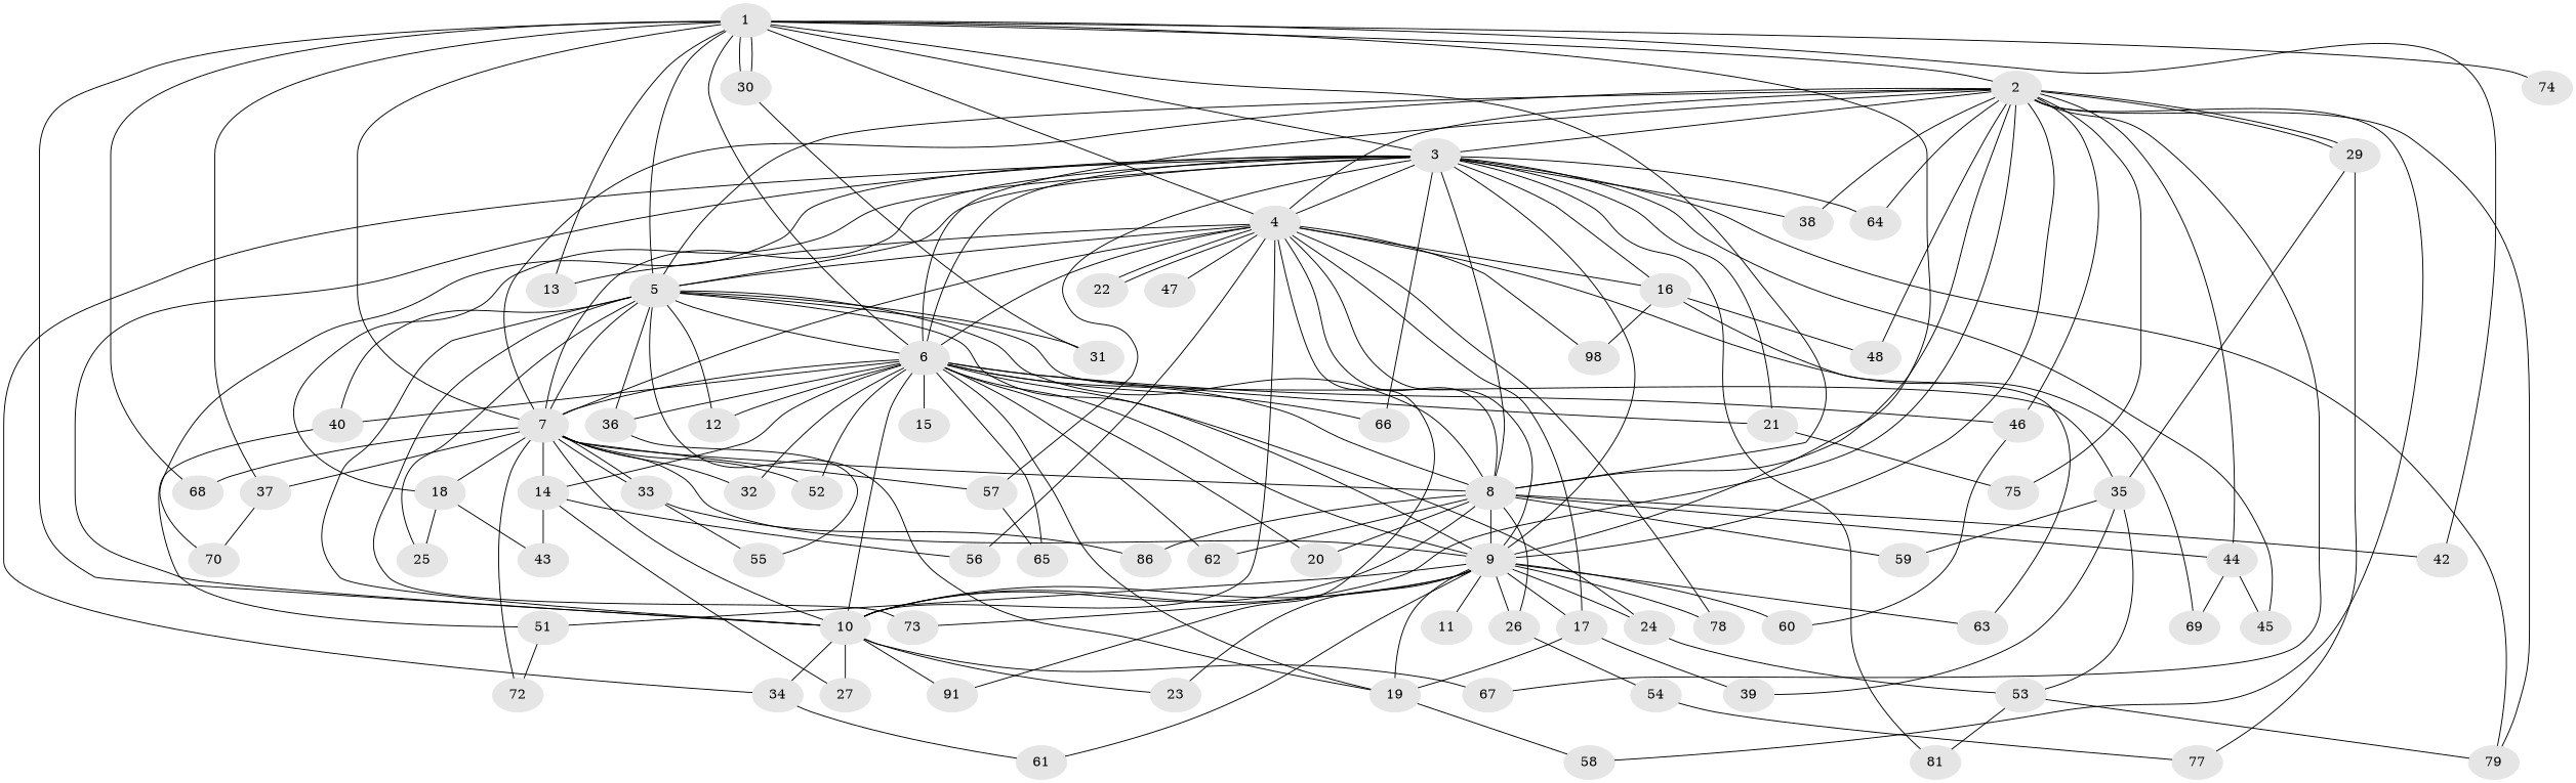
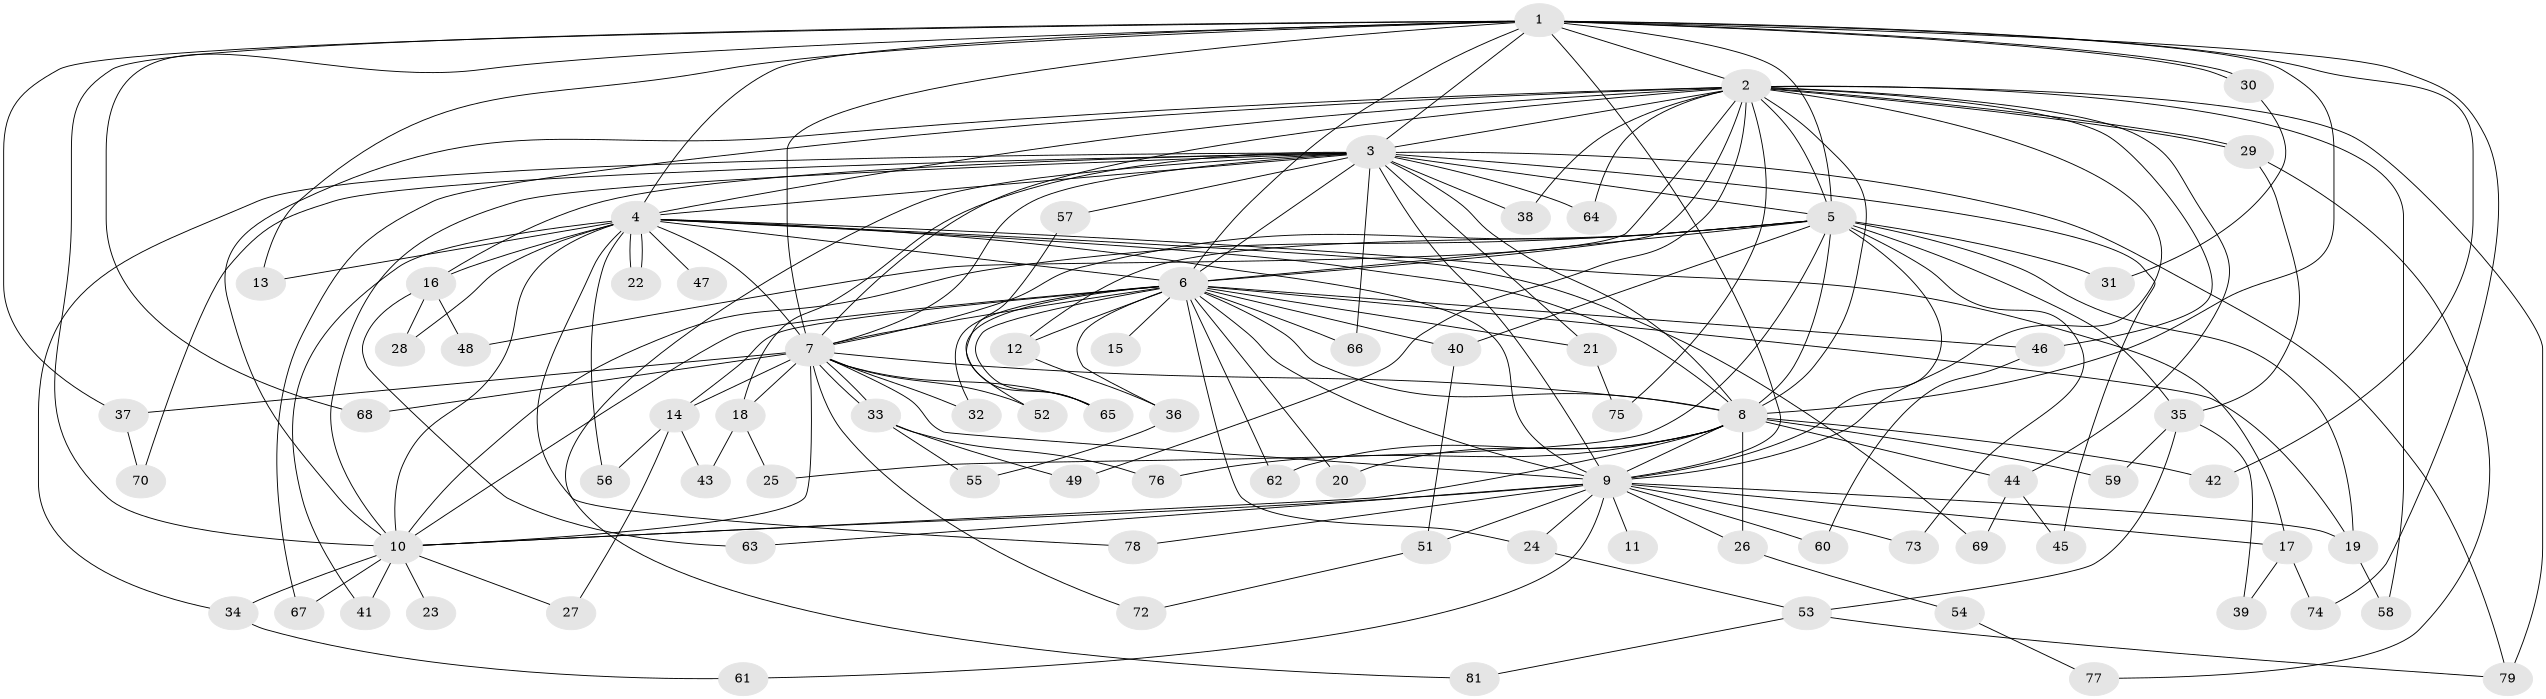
  graph {
    node [color=gray90 style=filled]
    1
    2
    3
    4
    5
    6
    7
    8
    9
    10
    13
    30
    37
    42
    68
    74
    29
    38
    44
    46
    48
+   49
    58
    64
    67
    75
    79
    16
    18
    21
    34
    45
    57
    66
    70
    n36 [label=81]
    17
    22
-   28 [label=98]
-   41 [label=91]
+   28
+   41
    47
    56
    69
    78
    12
    19
    25
    31
    35
    36
    40
    73
    15
    14
    20
    24
    32
    52
    62
    65
    33
    72
    26
    59
-   76 [label=86]
+   76
    11
    23
    51
    60
    61
    63
    27
    77
    43
    54
    39
    53
    55
    1 -- 2
    1 -- 3
    1 -- 4
    1 -- 5
    1 -- 6
    1 -- 7
    1 -- 8
    1 -- 9
    1 -- 10
    1 -- 13
    1 -- 30
    1 -- 30
    1 -- 37
    1 -- 42
    1 -- 68
    1 -- 74
    2 -- 3
    2 -- 4
    2 -- 5
    2 -- 6
    2 -- 7
    2 -- 8
    2 -- 9
    2 -- 10
    2 -- 29
    2 -- 29
    2 -- 38
    2 -- 44
    2 -- 46
    2 -- 48
+   2 -- 49
    2 -- 58
    2 -- 64
    2 -- 67
    2 -- 75
    2 -- 79
    3 -- 4
    3 -- 5
    3 -- 6
    3 -- 7
    3 -- 8
    3 -- 9
    3 -- 10
    3 -- 38
    3 -- 64
    3 -- 79
    3 -- 16
    3 -- 18
    3 -- 21
    3 -- 34
    3 -- 45
    3 -- 57
    3 -- 66
    3 -- 70
    3 -- n36
-   4 -- 5
    4 -- 6
    4 -- 7
    4 -- 8
    4 -- 9
    4 -- 10
    4 -- 13
    4 -- 16
    4 -- 17
    4 -- 22
    4 -- 22
    4 -- 28
    4 -- 41
    4 -- 47
    4 -- 56
    4 -- 69
    4 -- 78
    5 -- 6
    5 -- 7
    5 -- 8
    5 -- 9
    5 -- 10
    5 -- 12
    5 -- 19
    5 -- 25
    5 -- 31
    5 -- 35
-   5 -- 36
+   12 -- 36
    5 -- 40
    5 -- 73
    6 -- 7
    6 -- 8
    6 -- 9
    6 -- 10
    6 -- 46
    6 -- 21
    6 -- 66
    6 -- 12
    6 -- 19
    6 -- 36
    6 -- 40
    6 -- 15
    6 -- 14
    6 -- 20
    6 -- 24
    6 -- 32
    6 -- 52
    6 -- 62
    6 -- 65
    7 -- 8
    7 -- 9
    7 -- 10
    7 -- 37
    7 -- 68
    7 -- 18
-   7 -- 57
+   7 -- 65
    7 -- 14
    7 -- 32
    7 -- 52
    7 -- 33
    7 -- 33
    7 -- 72
    8 -- 9
    8 -- 10
    8 -- 42
    8 -- 44
    8 -- 20
    8 -- 62
    8 -- 26
    8 -- 59
    8 -- 76
    9 -- 10
    9 -- 17
    9 -- 78
    9 -- 19
    9 -- 73
    9 -- 24
    9 -- 26
    9 -- 11
-   9 -- 23
    9 -- 51
    9 -- 60
    9 -- 61
    9 -- 63
    10 -- 67
    10 -- 34
    10 -- 41
    10 -- 23
    10 -- 27
    30 -- 31
    37 -- 70
    29 -- 35
    29 -- 77
    44 -- 45
    44 -- 69
    46 -- 60
    16 -- 48
    16 -- 28
    16 -- 63
    18 -- 25
    18 -- 43
    21 -- 75
    34 -- 61
    57 -- 65
-   17 -- 19
+   17 -- 74
    17 -- 39
    19 -- 58
    35 -- 59
    35 -- 39
    35 -- 53
    36 -- 55
    40 -- 51
    14 -- 56
    14 -- 27
    14 -- 43
    24 -- 53
+   33 -- 49
    33 -- 76
    33 -- 55
    26 -- 54
    51 -- 72
    54 -- 77
    53 -- 79
    53 -- n36
  }
